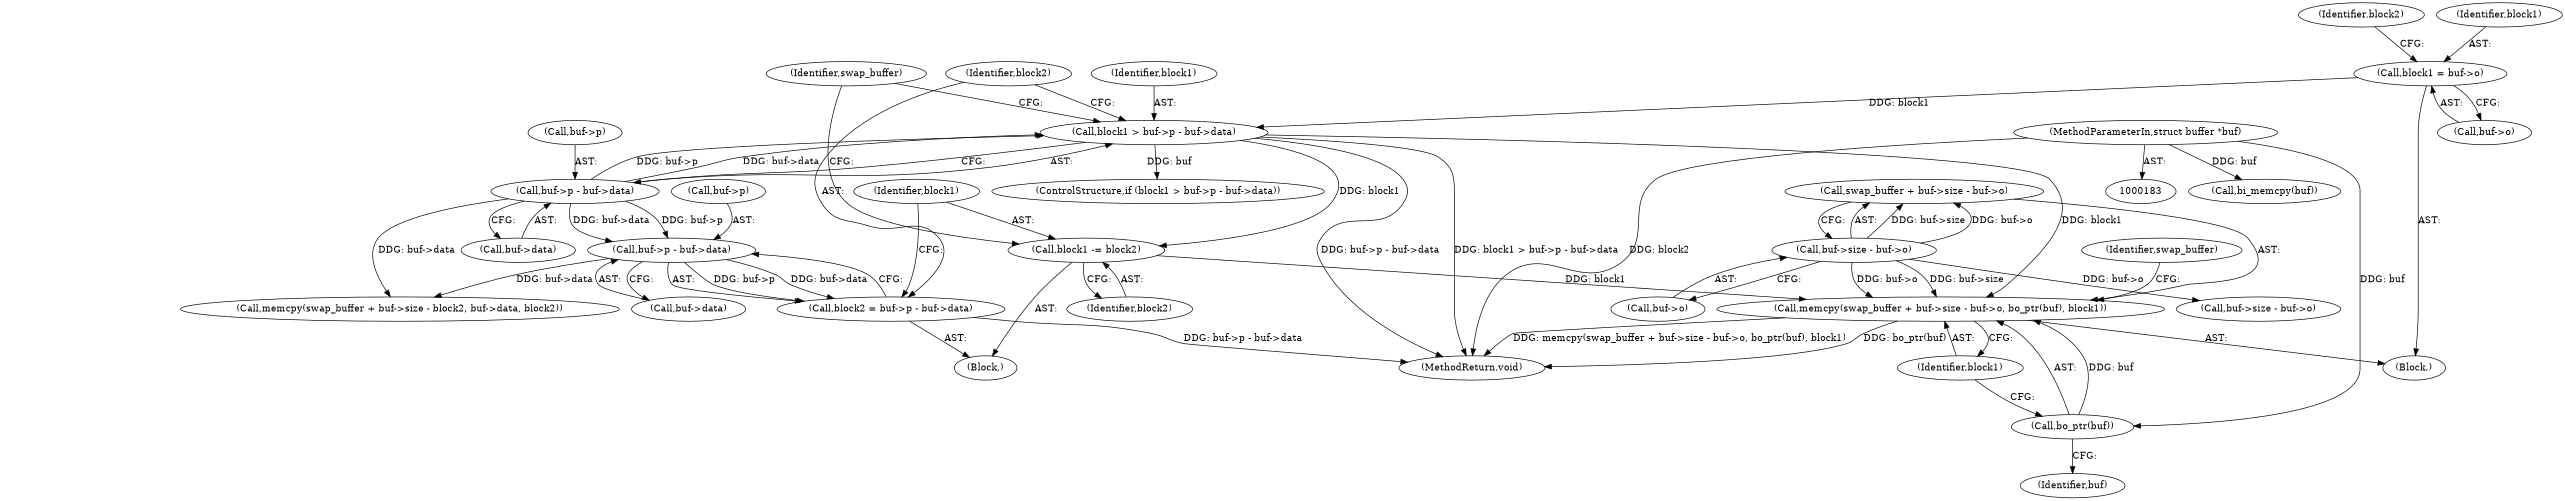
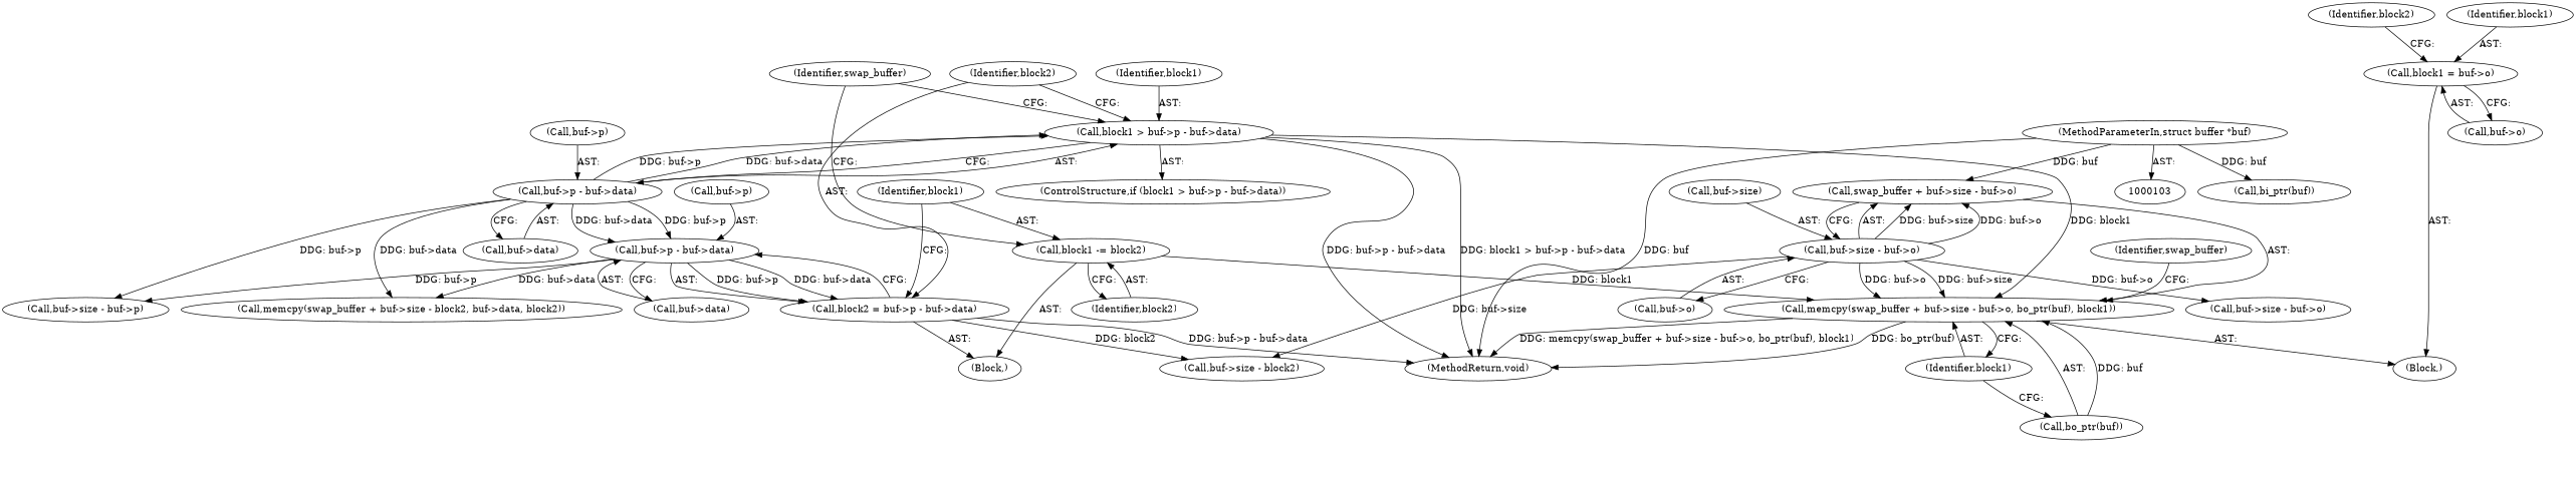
  digraph {
    n1 [label="(Call,memcpy(swap_buffer + buf->size - buf->o, bo_ptr(buf), block1))"]
    n2 [label="(Identifier,block1)"]
    n3 [label="(MethodReturn,void)"]
    n4 [label="(Block,)"]
    n5 [label="(Call,bo_ptr(buf))"]
    n6 [label="(Call,buf->size - buf->o)"]
    n7 [label="(Call,buf->o)"]
    n8 [label="(Call,swap_buffer + buf->size - buf->o)"]
    n9 [label="(Call,buf->size - buf->o)"]
-   n11 [label="(Identifier,buf)"]
-   n12 [label="(Call,bi_memcpy(buf))"]
+   n10 [label="(Call,buf->size - block2)"]
+   n12 [label="(Call,bi_ptr(buf))"]
    n13 [label="(MethodParameterIn,struct buffer *buf)"]
-   1000103 [label=1000183]
+   1000103
    n15 [label="(Call,block1 > buf->p - buf->data)"]
    n16 [label="(Call,buf->p - buf->data)"]
    n17 [label="(Call,block1 -= block2)"]
    n18 [label="(ControlStructure,if (block1 > buf->p - buf->data))"]
    n19 [label="(Call,buf->p - buf->data)"]
    n20 [label="(Call,memcpy(swap_buffer + buf->size - block2, buf->data, block2))"]
    n21 [label="(Call,buf->data)"]
+   n22 [label="(Call,buf->size - buf->p)"]
    n23 [label="(Identifier,block2)"]
    n24 [label="(Block,)"]
    n25 [label="(Call,block1 = buf->o)"]
    n26 [label="(Call,buf->o)"]
    n27 [label="(Call,block2 = buf->p - buf->data)"]
    n28 [label="(Call,buf->data)"]
    n29 [label="(Identifier,block1)"]
+   n30 [label="(Call,buf->size)"]
    n31 [label="(Call,buf->p)"]
    n32 [label="(Identifier,block2)"]
    n33 [label="(Identifier,block2)"]
    n34 [label="(Identifier,block1)"]
    n35 [label="(Call,buf->p)"]
    n36 [label="(Identifier,swap_buffer)"]
    n37 [label="(Identifier,swap_buffer)"]
    n38 [label="(Identifier,block1)"]
    n1 -> n2 [label="CFG: "]
    n1 -> n3 [label="DDG: memcpy(swap_buffer + buf->size - buf->o, bo_ptr(buf), block1)"]
    n1 -> n3 [label="DDG: bo_ptr(buf)"]
    n1 -> n4 [label="AST: "]
    n2 -> n1 [label="AST: "]
    n2 -> n5 [label="CFG: "]
    n5 -> n1 [label="AST: "]
    n5 -> n1 [label="DDG: buf"]
-   n5 -> n11 [label="CFG: "]
    n6 -> n1 [label="DDG: buf->size"]
    n6 -> n1 [label="DDG: buf->o"]
    n6 -> n7 [label="CFG: "]
    n6 -> n8 [label="AST: "]
    n6 -> n8 [label="DDG: buf->size"]
    n6 -> n8 [label="DDG: buf->o"]
    n6 -> n9 [label="DDG: buf->o"]
+   n6 -> n10 [label="DDG: buf->size"]
    n7 -> n6 [label="AST: "]
    n8 -> n1 [label="AST: "]
    n8 -> n6 [label="CFG: "]
-   n13 -> n3 [label="DDG: block2"]
-   n13 -> n5 [label="DDG: buf"]
+   n13 -> n3 [label="DDG: buf"]
+   n13 -> n8 [label="DDG: buf"]
    n13 -> n12 [label="DDG: buf"]
    n13 -> 1000103 [label="AST: "]
    n15 -> n1 [label="DDG: block1"]
    n15 -> n3 [label="DDG: block1 > buf->p - buf->data"]
    n15 -> n3 [label="DDG: buf->p - buf->data"]
    n15 -> n16 [label="CFG: "]
-   n15 -> n17 [label="DDG: block1"]
-   n15 -> n18 [label="DDG: buf"]
+   n15 -> n18 [label="AST: "]
    n16 -> n15 [label="AST: "]
    n16 -> n15 [label="DDG: buf->p"]
    n16 -> n15 [label="DDG: buf->data"]
    n16 -> n19 [label="DDG: buf->p"]
    n16 -> n19 [label="DDG: buf->data"]
    n16 -> n20 [label="DDG: buf->data"]
    n16 -> n21 [label="CFG: "]
+   n16 -> n22 [label="DDG: buf->p"]
    n17 -> n1 [label="DDG: block1"]
    n17 -> n23 [label="CFG: "]
    n17 -> n24 [label="AST: "]
    n19 -> n20 [label="DDG: buf->data"]
+   n19 -> n22 [label="DDG: buf->p"]
    n19 -> n27 [label="AST: "]
    n19 -> n27 [label="DDG: buf->p"]
    n19 -> n27 [label="DDG: buf->data"]
    n19 -> n28 [label="CFG: "]
    n21 -> n16 [label="AST: "]
    n23 -> n17 [label="AST: "]
    n25 -> n4 [label="AST: "]
-   n25 -> n15 [label="DDG: block1"]
    n25 -> n26 [label="CFG: "]
    n26 -> n25 [label="AST: "]
    n27 -> n3 [label="DDG: buf->p - buf->data"]
+   n27 -> n10 [label="DDG: block2"]
    n27 -> n19 [label="CFG: "]
    n27 -> n24 [label="AST: "]
    n28 -> n19 [label="AST: "]
    n29 -> n15 [label="AST: "]
+   n30 -> n6 [label="AST: "]
    n31 -> n19 [label="AST: "]
    n32 -> n25 [label="CFG: "]
    n33 -> n15 [label="CFG: "]
    n33 -> n27 [label="AST: "]
    n34 -> n17 [label="AST: "]
    n34 -> n27 [label="CFG: "]
    n35 -> n16 [label="AST: "]
    n36 -> n15 [label="CFG: "]
    n36 -> n17 [label="CFG: "]
    n37 -> n1 [label="CFG: "]
    n38 -> n25 [label="AST: "]
  }
